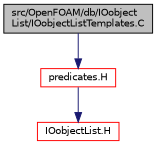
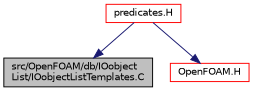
  digraph {
    node [color=red fontname=Helvetica fontsize=10 shape=record]
    edge [color=midnightblue fontname=Helvetica fontsize=10 labelfontname=Helvetica labelfontsize=10 style=solid]
    n1 [color=black fillcolor=grey75 fontcolor=black height=0.2 label="src/OpenFOAM/db/IOobject\lList/IOobjectListTemplates.C" style=filled width=0.4]
    n2 [height=0.2 label="predicates.H" width=0.4]
-   n3 [height=0.2 label="IOobjectList.H" width=0.4]
-   n1 -> n2
+   n3 [height=0.2 label="OpenFOAM.H" width=0.4]
+   n2 -> n1
    n2 -> n3
  }
